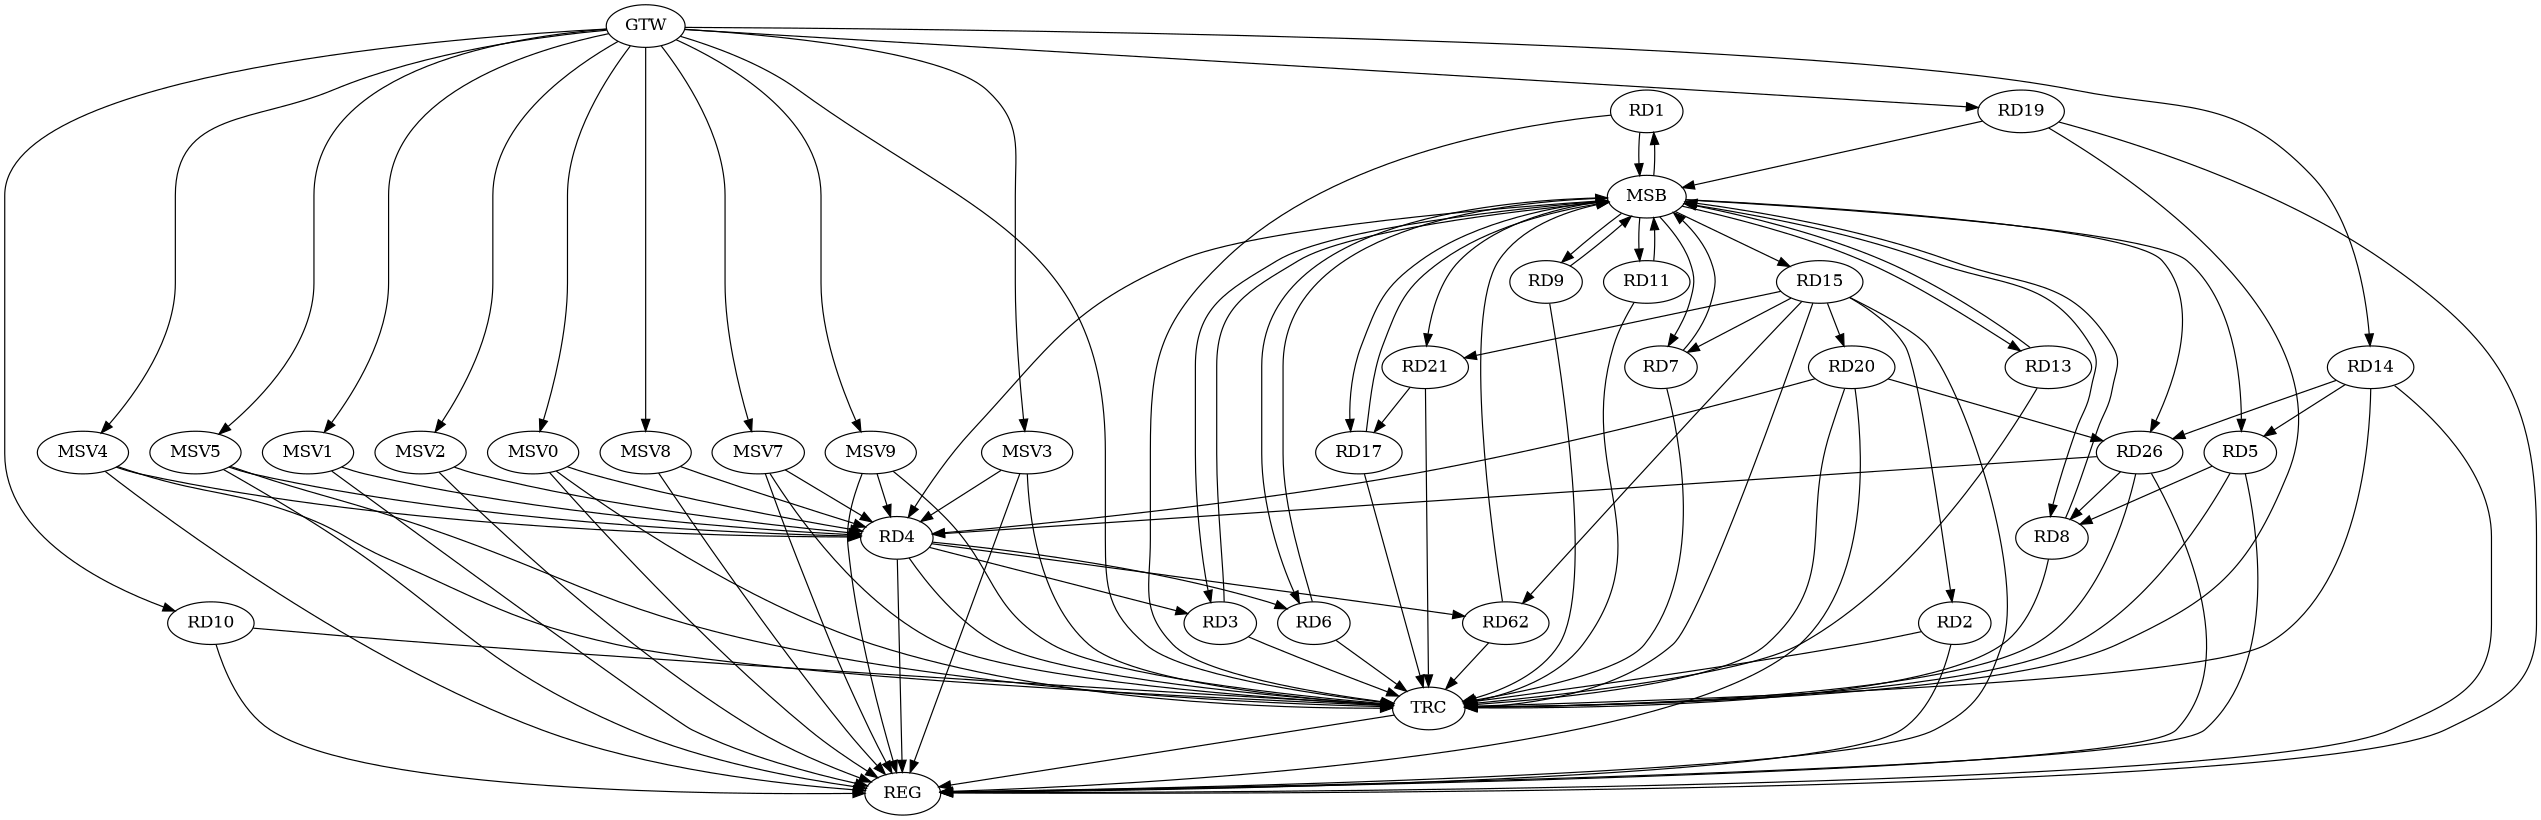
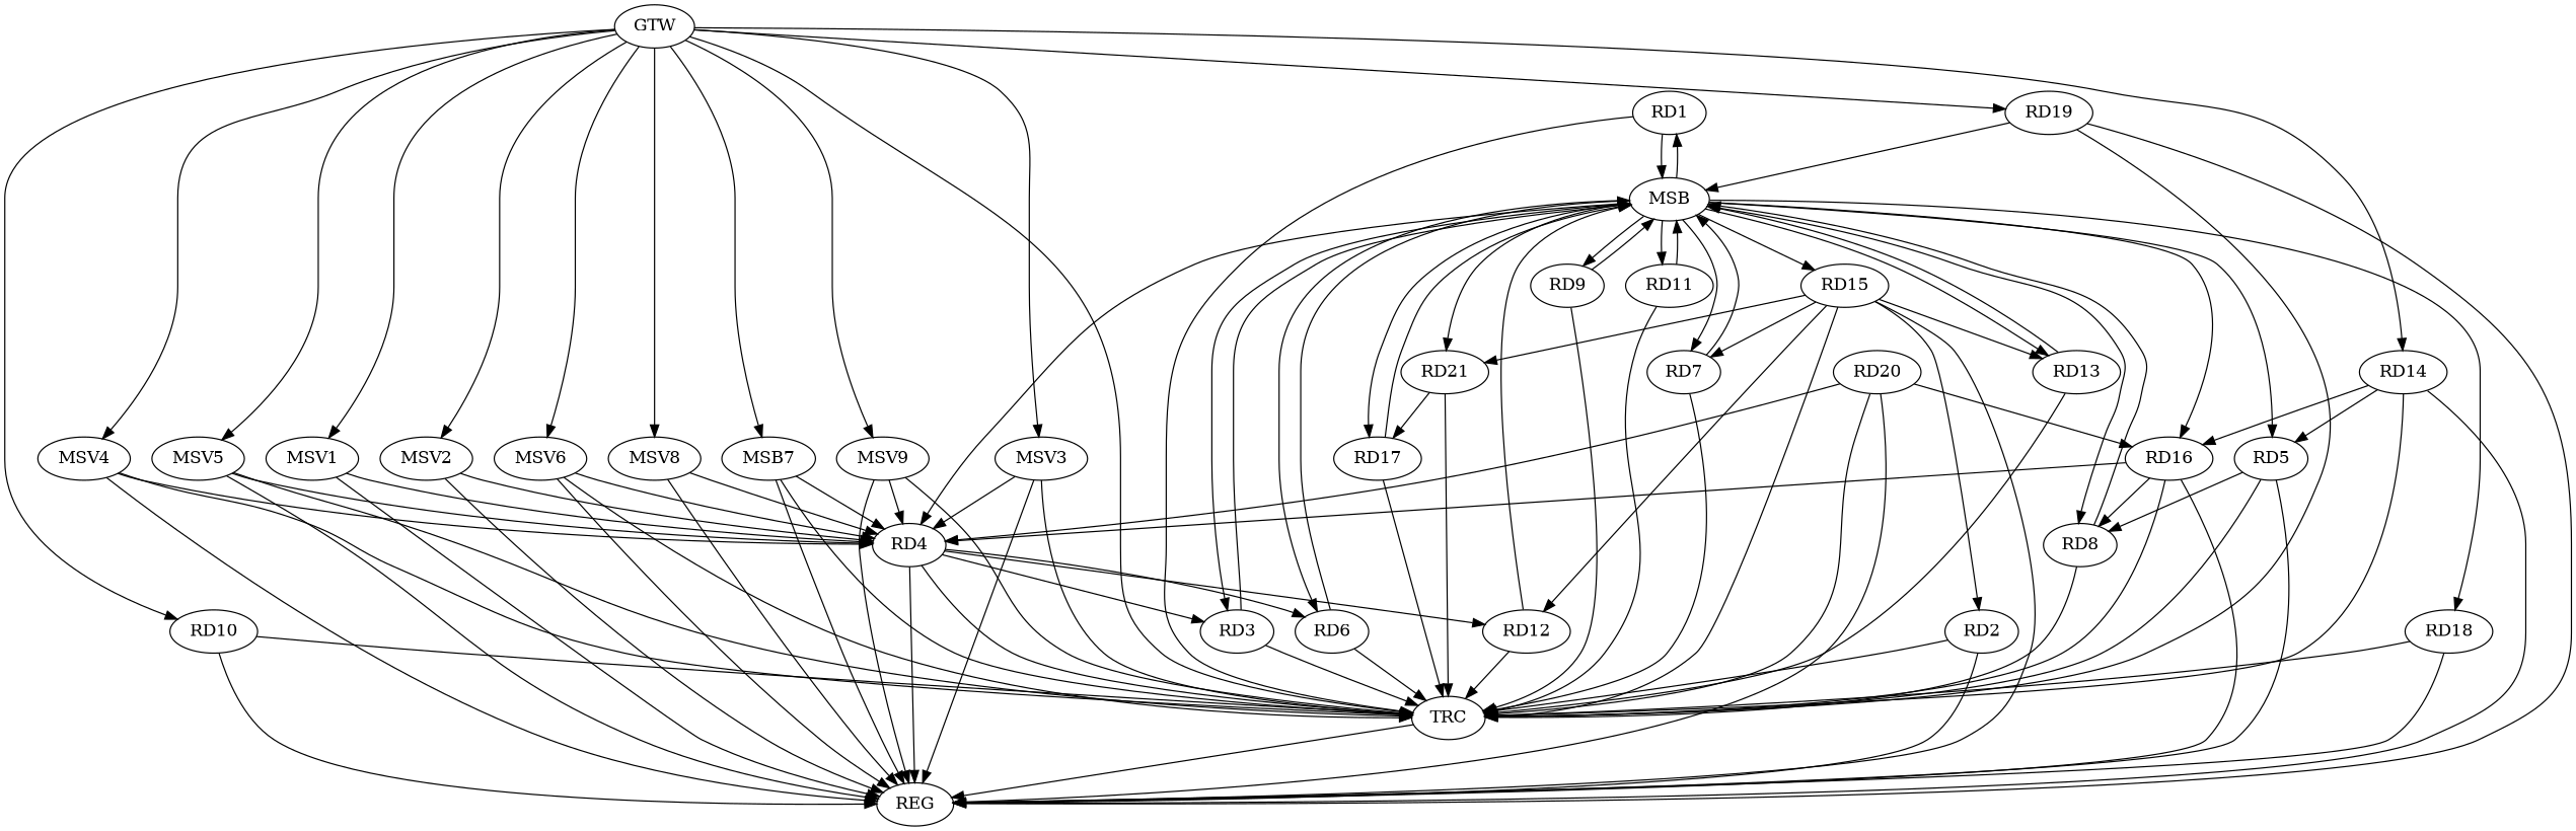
  strict digraph {
    n1 [label=RD1]
    n2 [label=MSB]
    n3 [label=TRC]
    n4 [label=RD3]
    n5 [label=RD4]
    n6 [label=RD6]
    n7 [label=RD5]
    n8 [label=RD8]
    n9 [label=RD7]
    n10 [label=RD9]
    n11 [label=RD11]
    n12 [label=RD13]
-   n13 [label=RD26]
+   n13 [label=RD16]
    n14 [label=RD15]
    n15 [label=RD21]
    n16 [label=RD17]
+   n17 [label=RD18]
    n18 [label=REG]
    n19 [label=RD2]
-   n20 [label=RD62]
+   n20 [label=RD12]
    n21 [label=RD10]
    n22 [label=RD14]
    n23 [label=RD20]
    n24 [label=RD19]
    n25 [label=GTW]
    n26 [label=MSV1]
    n27 [label=MSV2]
    n28 [label=MSV3]
    n29 [label=MSV4]
    n30 [label=MSV5]
-   n31 [label=MSV0]
-   n32 [label=MSV7]
+   n31 [label=MSV6]
+   n32 [label=MSB7]
    n33 [label=MSV8]
    n34 [label=MSV9]
    n1 -> n2
    n1 -> n3
    n2 -> n1
    n2 -> n4
    n2 -> n5
    n2 -> n6
    n2 -> n7
    n2 -> n8
    n2 -> n9
    n2 -> n10
    n2 -> n11
    n2 -> n12
    n2 -> n13
    n2 -> n14
    n2 -> n15
    n2 -> n16
+   n2 -> n17
    n3 -> n18
    n4 -> n2
    n4 -> n3
    n5 -> n3
    n5 -> n4
    n5 -> n6
    n5 -> n18
    n5 -> n20
    n6 -> n2
    n6 -> n3
    n7 -> n3
    n7 -> n8
    n7 -> n18
    n8 -> n2
    n8 -> n3
    n9 -> n2
    n9 -> n3
    n10 -> n2
    n10 -> n3
    n11 -> n2
    n11 -> n3
    n12 -> n2
    n12 -> n3
    n13 -> n3
    n13 -> n5
    n13 -> n8
    n13 -> n18
    n14 -> n3
    n14 -> n9
    n14 -> n15
    n14 -> n18
    n14 -> n19
    n14 -> n20
-   n14 -> n23
+   n14 -> n12
    n15 -> n3
    n15 -> n16
    n16 -> n2
    n16 -> n3
+   n17 -> n3
+   n17 -> n18
    n19 -> n3
    n19 -> n18
    n20 -> n2
    n20 -> n3
    n21 -> n3
    n21 -> n18
    n22 -> n3
    n22 -> n7
    n22 -> n13
    n22 -> n18
    n23 -> n3
    n23 -> n5
    n23 -> n13
    n23 -> n18
    n24 -> n2
    n24 -> n3
    n24 -> n18
    n25 -> n3
    n25 -> n21
    n25 -> n22
    n25 -> n24
    n25 -> n26
    n25 -> n27
    n25 -> n28
    n25 -> n29
    n25 -> n30
    n25 -> n31
    n25 -> n32
    n25 -> n33
    n25 -> n34
    n26 -> n5
    n26 -> n18
    n27 -> n5
    n27 -> n18
    n28 -> n3
    n28 -> n5
    n28 -> n18
    n29 -> n3
    n29 -> n5
    n29 -> n18
    n30 -> n3
    n30 -> n5
    n30 -> n18
    n31 -> n3
    n31 -> n5
    n31 -> n18
    n32 -> n3
    n32 -> n5
    n32 -> n18
    n33 -> n5
    n33 -> n18
    n34 -> n3
    n34 -> n5
    n34 -> n18
  }
